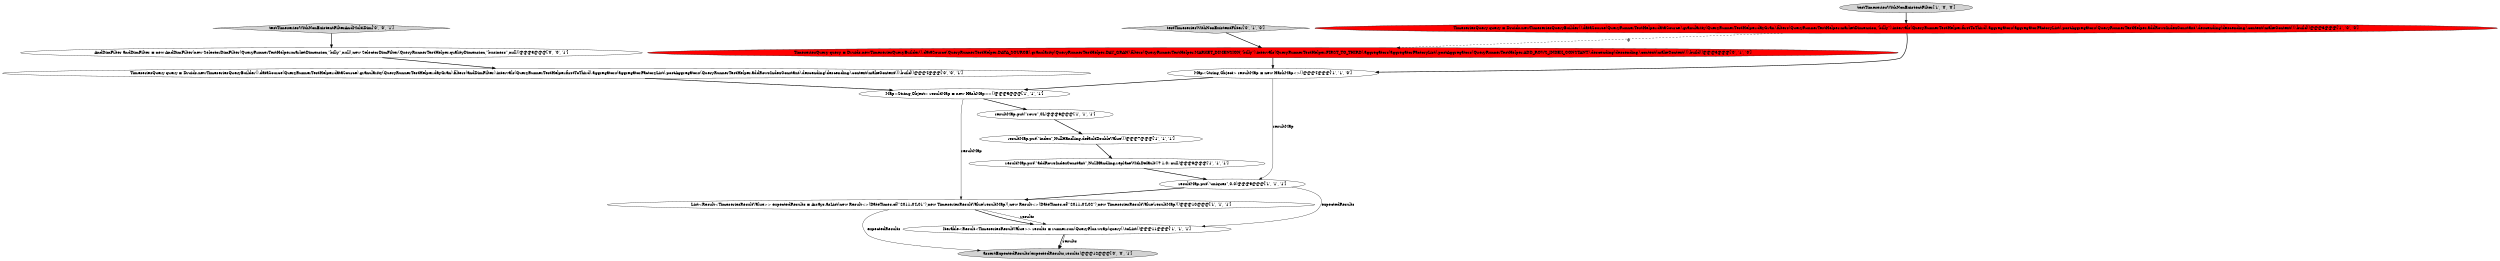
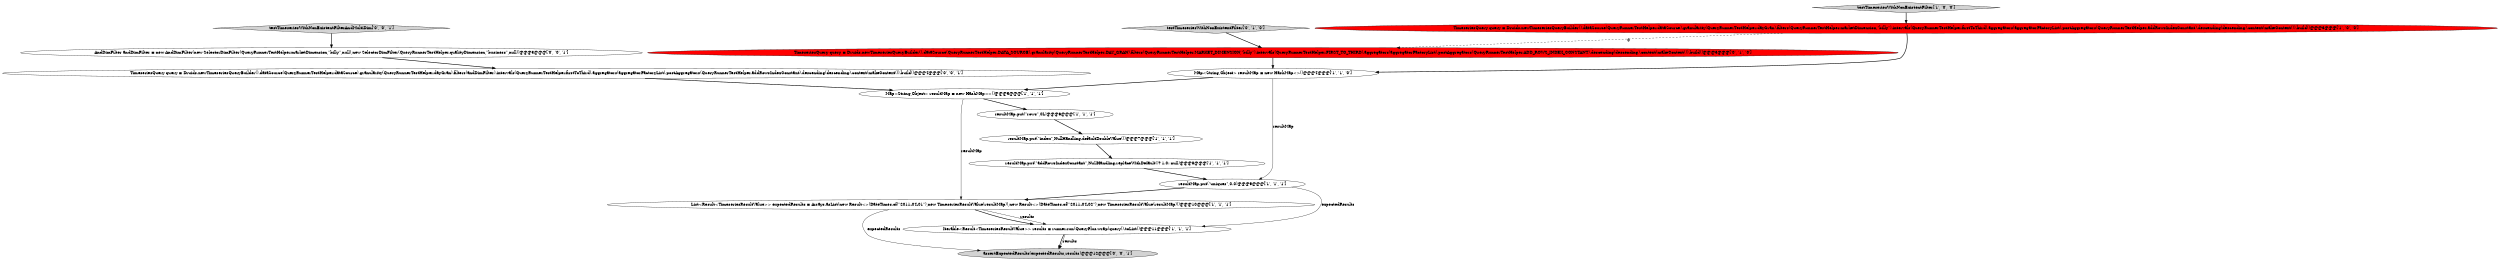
  digraph {
    node [fillcolor=white shape=ellipse style=filled]
    edge [style=bold]
    n1 [label="resultMap.put(\"addRowsIndexConstant\",NullHandling.replaceWithDefault()? 1.0: null)@@@8@@@['1', '1', '1']"]
    n2 [label="resultMap.put(\"uniques\",0.0)@@@9@@@['1', '1', '1']"]
    n3 [label="AndDimFilter andDimFilter = new AndDimFilter(new SelectorDimFilter(QueryRunnerTestHelper.marketDimension,\"billy\",null),new SelectorDimFilter(QueryRunnerTestHelper.qualityDimension,\"business\",null))@@@3@@@['0', '0', '1']"]
    n4 [label="TimeseriesQuery query = Druids.newTimeseriesQueryBuilder().dataSource(QueryRunnerTestHelper.dataSource).granularity(QueryRunnerTestHelper.dayGran).filters(andDimFilter).intervals(QueryRunnerTestHelper.firstToThird).aggregators(aggregatorFactoryList).postAggregators(QueryRunnerTestHelper.addRowsIndexConstant).descending(descending).context(makeContext()).build()@@@4@@@['0', '0', '1']"]
    n5 [fillcolor=lightgray label="testTimeseriesWithNonExistentFilter['0', '1', '0']" shape=diamond]
    n6 [fillcolor=red label="TimeseriesQuery query = Druids.newTimeseriesQueryBuilder().dataSource(QueryRunnerTestHelper.DATA_SOURCE).granularity(QueryRunnerTestHelper.DAY_GRAN).filters(QueryRunnerTestHelper.MARKET_DIMENSION,\"billy\").intervals(QueryRunnerTestHelper.FIRST_TO_THIRD).aggregators(aggregatorFactoryList).postAggregators(QueryRunnerTestHelper.ADD_ROWS_INDEX_CONSTANT).descending(descending).context(makeContext()).build()@@@3@@@['0', '1', '0']"]
    n7 [label="Map<String,Object> resultMap = new HashMap<>()@@@5@@@['1', '1', '1']"]
    n8 [label="resultMap.put(\"rows\",0L)@@@6@@@['1', '1', '1']"]
    n9 [label="List<Result<TimeseriesResultValue>> expectedResults = Arrays.asList(new Result<>(DateTimes.of(\"2011-04-01\"),new TimeseriesResultValue(resultMap)),new Result<>(DateTimes.of(\"2011-04-02\"),new TimeseriesResultValue(resultMap)))@@@10@@@['1', '1', '1']"]
    n10 [fillcolor=lightgray label="assertExpectedResults(expectedResults,results)@@@12@@@['0', '0', '1']"]
    n11 [label="resultMap.put(\"index\",NullHandling.defaultDoubleValue())@@@7@@@['1', '1', '1']"]
    n12 [label="Iterable<Result<TimeseriesResultValue>> results = runner.run(QueryPlus.wrap(query)).toList()@@@11@@@['1', '1', '1']"]
    n13 [label="Map<String,Object> resultMap = new HashMap<>()@@@4@@@['1', '1', '0']"]
    n14 [fillcolor=red label="TimeseriesQuery query = Druids.newTimeseriesQueryBuilder().dataSource(QueryRunnerTestHelper.dataSource).granularity(QueryRunnerTestHelper.dayGran).filters(QueryRunnerTestHelper.marketDimension,\"billy\").intervals(QueryRunnerTestHelper.firstToThird).aggregators(aggregatorFactoryList).postAggregators(QueryRunnerTestHelper.addRowsIndexConstant).descending(descending).context(makeContext()).build()@@@3@@@['1', '0', '0']"]
    n15 [fillcolor=lightgray label="testTimeseriesWithNonExistentFilterAndMultiDim['0', '0', '1']" shape=diamond]
-   n16 [fillcolor=lightgray label="testTimeseriesWithNonExistentFilter['1', '0', '0']"]
+   n16 [fillcolor=lightgray label="testTimeseriesWithNonExistentFilter['1', '0', '0']" shape=diamond]
    n1 -> n2
    n2 -> n9
    n2 -> n12 [label=expectedResults style=solid]
    n3 -> n4
    n4 -> n7
    n5 -> n6
    n6 -> n13
    n7 -> n8
    n7 -> n9 [label=resultMap style=solid]
    n8 -> n11
    n9 -> n10 [label=expectedResults style=solid]
    n9 -> n12 [label=results style=solid]
    n9 -> n12
    n11 -> n1
    n12 -> n10 [label=results style=solid]
    n12 -> n10
    n13 -> n2 [label=resultMap style=solid]
    n13 -> n7
    n14 -> n6 [label=0 style=dashed]
    n14 -> n13
    n15 -> n3
    n16 -> n14
  }
